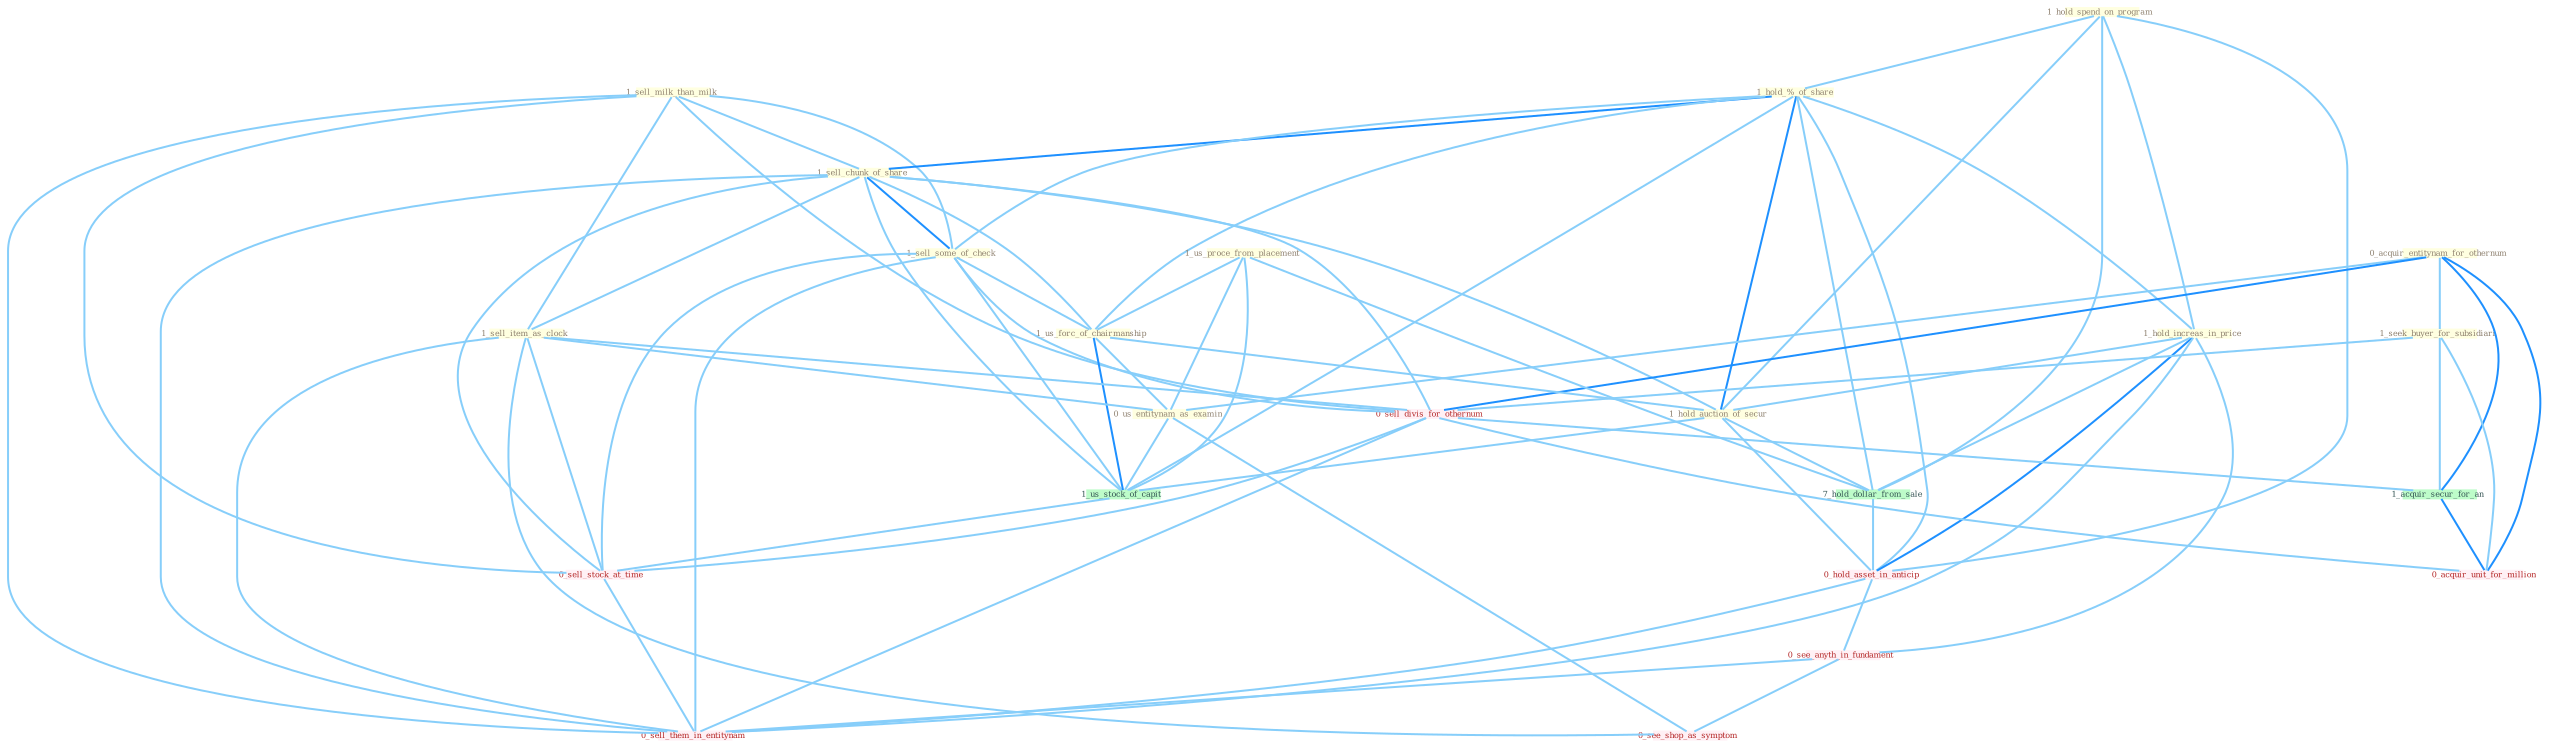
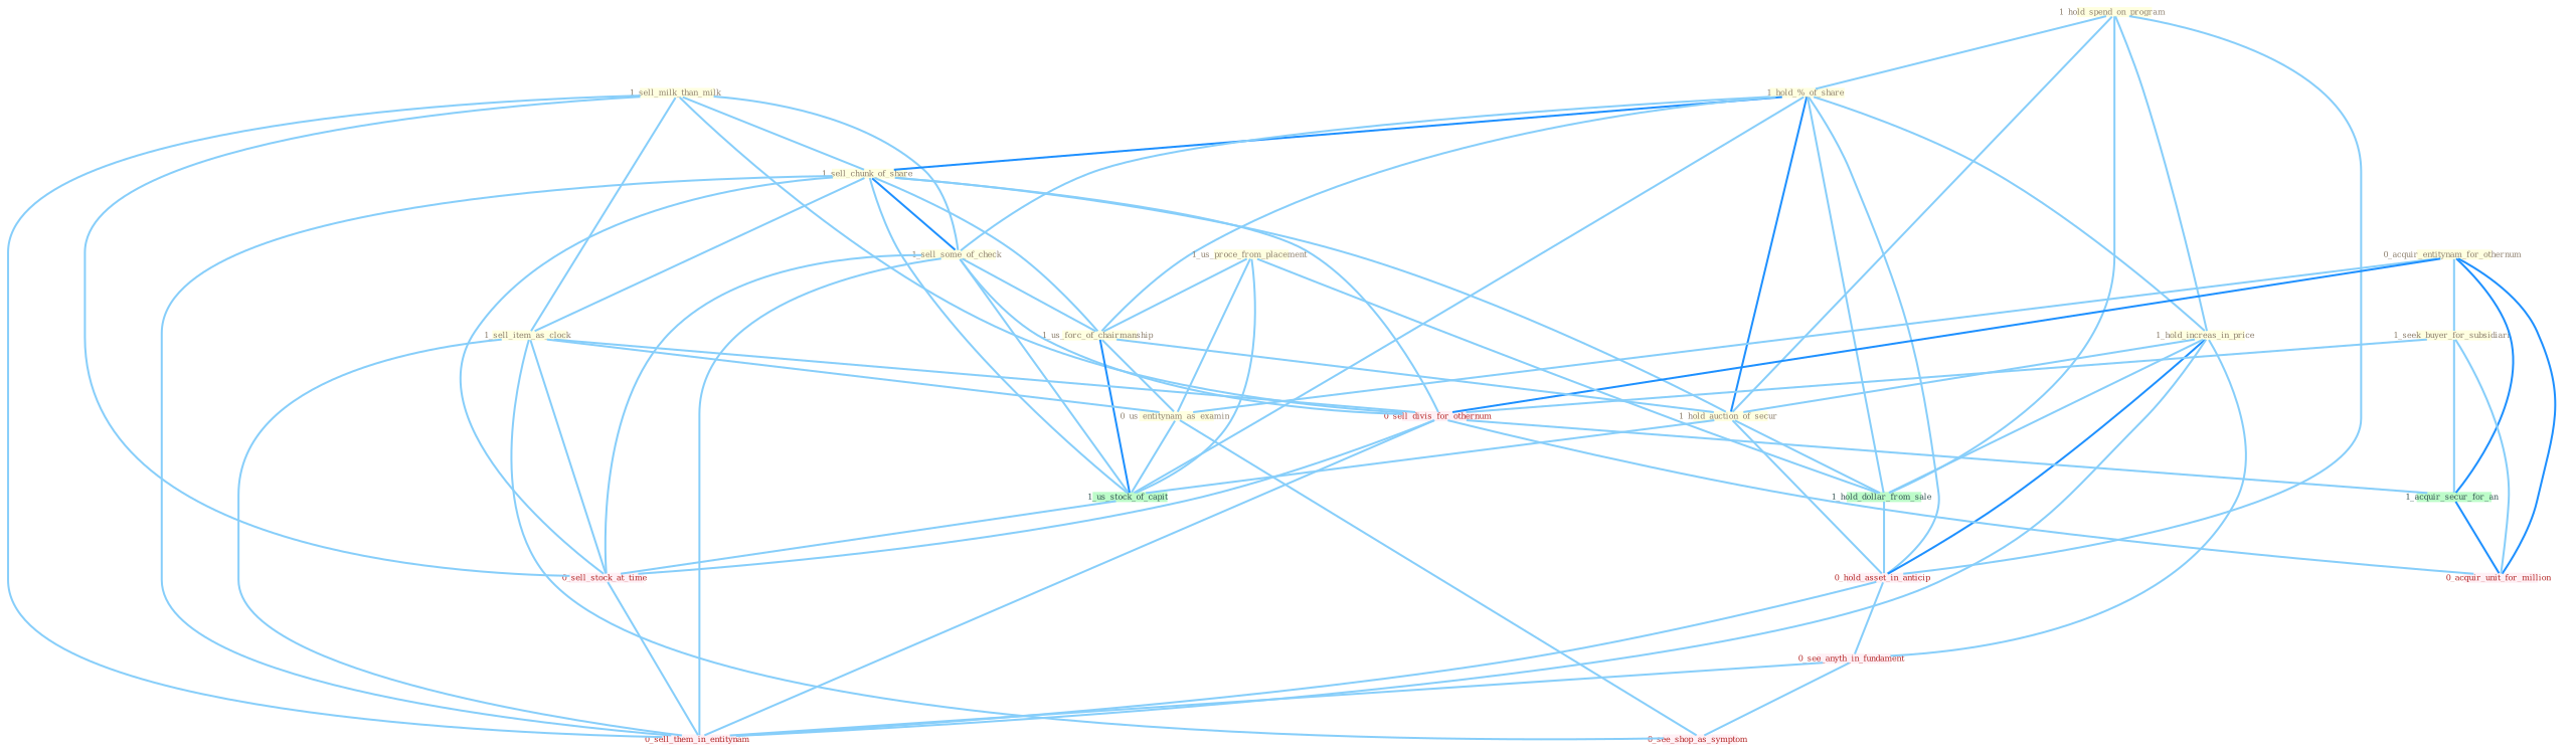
  graph {
    node [color="#ffffe0" fixedsize=true fontcolor="#8b7d6b" fontsize=4 shape=polygon style=filled]
    edge [color="#87cefa" w=1]
    "1_hold_spend_on_program " [height=.06 width=.5]
    "1_sell_milk_than_milk " [height=.06 width=.5]
    "1_hold_%_of_share " [height=.06 width=.5]
    "1_sell_chunk_of_share " [height=.06 width=.5]
    "0_acquir_entitynam_for_othernum " [height=.06 width=.5]
    "1_us_proce_from_placement " [height=.06 width=.5]
    "1_sell_some_of_check " [height=.06 width=.5]
    "1_us_forc_of_chairmanship " [height=.06 width=.5]
    "1_hold_increas_in_price " [height=.06 width=.5]
    "1_sell_item_as_clock " [height=.06 width=.5]
    "0_us_entitynam_as_examin " [height=.06 width=.5]
    "1_hold_auction_of_secur " [height=.06 width=.5]
    "1_seek_buyer_for_subsidiari " [height=.06 width=.5]
    "0_sell_divis_for_othernum " [color="#fff0f5" fontcolor="#b22222" height=.06 width=.5]
    "0_hold_asset_in_anticip " [color="#fff0f5" fontcolor="#b22222" height=.06 width=.5]
    "0_sell_stock_at_time " [color="#fff0f5" fontcolor="#b22222" height=.06 width=.5]
    "0_see_anyth_in_fundament " [color="#fff0f5" fontcolor="#b22222" height=.06 width=.5]
    "0_acquir_unit_for_million " [color="#fff0f5" fontcolor="#b22222" height=.06 width=.5]
    "0_see_shop_as_symptom " [color="#fff0f5" fontcolor="#b22222" height=.06 width=.5]
    "0_sell_them_in_entitynam " [color="#fff0f5" fontcolor="#b22222" height=.06 width=.5]
-   "1_hold_dollar_from_sale " [color="#BDFCC9" fontcolor="#2f4f4f" height=.06 width=.5 label="7_hold_dollar_from_sale"]
+   "1_hold_dollar_from_sale " [color="#BDFCC9" fontcolor="#2f4f4f" height=.06 width=.5]
    "1_us_stock_of_capit " [color="#BDFCC9" fontcolor="#2f4f4f" height=.06 width=.5]
    "1_acquir_secur_for_an " [color="#BDFCC9" fontcolor="#2f4f4f" height=.06 width=.5]
    subgraph sub_1 {
      "1_hold_spend_on_program "
      "1_sell_milk_than_milk "
      "1_hold_%_of_share "
      "1_sell_chunk_of_share "
      "0_acquir_entitynam_for_othernum "
      "1_us_proce_from_placement "
      "1_sell_some_of_check "
      "1_us_forc_of_chairmanship "
      "1_hold_increas_in_price "
      "1_sell_item_as_clock "
      "0_us_entitynam_as_examin "
      "1_hold_auction_of_secur "
      "1_seek_buyer_for_subsidiari "
    }
    subgraph sub_2 {
      "0_sell_divis_for_othernum "
      "0_hold_asset_in_anticip "
      "0_sell_stock_at_time "
      "0_see_anyth_in_fundament "
      "0_acquir_unit_for_million "
      "0_see_shop_as_symptom "
      "0_sell_them_in_entitynam "
    }
    "1_hold_spend_on_program " -- "1_hold_%_of_share "
    "1_hold_spend_on_program " -- "1_hold_increas_in_price "
    "1_hold_spend_on_program " -- "1_hold_auction_of_secur "
    "1_hold_spend_on_program " -- "0_hold_asset_in_anticip "
    "1_hold_spend_on_program " -- "1_hold_dollar_from_sale "
    "1_sell_milk_than_milk " -- "1_sell_chunk_of_share "
    "1_sell_milk_than_milk " -- "1_sell_some_of_check "
    "1_sell_milk_than_milk " -- "1_sell_item_as_clock "
    "1_sell_milk_than_milk " -- "0_sell_divis_for_othernum "
    "1_sell_milk_than_milk " -- "0_sell_stock_at_time "
    "1_sell_milk_than_milk " -- "0_sell_them_in_entitynam "
    "1_hold_%_of_share " -- "1_sell_chunk_of_share " [color="#1e90ff" w=2]
    "1_hold_%_of_share " -- "1_sell_some_of_check "
    "1_hold_%_of_share " -- "1_us_forc_of_chairmanship "
    "1_hold_%_of_share " -- "1_hold_increas_in_price "
    "1_hold_%_of_share " -- "1_hold_auction_of_secur " [color="#1e90ff" w=2]
    "1_hold_%_of_share " -- "0_hold_asset_in_anticip "
    "1_hold_%_of_share " -- "1_hold_dollar_from_sale "
    "1_hold_%_of_share " -- "1_us_stock_of_capit "
    "1_sell_chunk_of_share " -- "1_sell_some_of_check " [color="#1e90ff" w=2]
    "1_sell_chunk_of_share " -- "1_us_forc_of_chairmanship "
    "1_sell_chunk_of_share " -- "1_sell_item_as_clock "
    "1_sell_chunk_of_share " -- "1_hold_auction_of_secur "
    "1_sell_chunk_of_share " -- "0_sell_divis_for_othernum "
    "1_sell_chunk_of_share " -- "0_sell_stock_at_time "
    "1_sell_chunk_of_share " -- "0_sell_them_in_entitynam "
    "1_sell_chunk_of_share " -- "1_us_stock_of_capit "
    "0_acquir_entitynam_for_othernum " -- "0_us_entitynam_as_examin "
    "0_acquir_entitynam_for_othernum " -- "1_seek_buyer_for_subsidiari "
    "0_acquir_entitynam_for_othernum " -- "0_sell_divis_for_othernum " [color="#1e90ff" w=2]
    "0_acquir_entitynam_for_othernum " -- "0_acquir_unit_for_million " [color="#1e90ff" w=2]
    "0_acquir_entitynam_for_othernum " -- "1_acquir_secur_for_an " [color="#1e90ff" w=2]
    "1_us_proce_from_placement " -- "1_us_forc_of_chairmanship "
    "1_us_proce_from_placement " -- "0_us_entitynam_as_examin "
    "1_us_proce_from_placement " -- "1_hold_dollar_from_sale "
    "1_us_proce_from_placement " -- "1_us_stock_of_capit "
    "1_sell_some_of_check " -- "1_us_forc_of_chairmanship "
    "1_sell_some_of_check " -- "0_sell_divis_for_othernum "
    "1_sell_some_of_check " -- "0_sell_stock_at_time "
    "1_sell_some_of_check " -- "0_sell_them_in_entitynam "
    "1_sell_some_of_check " -- "1_us_stock_of_capit "
    "1_us_forc_of_chairmanship " -- "0_us_entitynam_as_examin "
    "1_us_forc_of_chairmanship " -- "1_hold_auction_of_secur "
    "1_us_forc_of_chairmanship " -- "1_us_stock_of_capit " [color="#1e90ff" w=2]
    "1_hold_increas_in_price " -- "1_hold_auction_of_secur "
    "1_hold_increas_in_price " -- "0_hold_asset_in_anticip " [color="#1e90ff" w=2]
    "1_hold_increas_in_price " -- "0_see_anyth_in_fundament "
    "1_hold_increas_in_price " -- "0_sell_them_in_entitynam "
    "1_hold_increas_in_price " -- "1_hold_dollar_from_sale "
    "1_sell_item_as_clock " -- "0_us_entitynam_as_examin "
    "1_sell_item_as_clock " -- "0_sell_divis_for_othernum "
    "1_sell_item_as_clock " -- "0_sell_stock_at_time "
    "1_sell_item_as_clock " -- "0_see_shop_as_symptom "
    "1_sell_item_as_clock " -- "0_sell_them_in_entitynam "
    "0_us_entitynam_as_examin " -- "0_see_shop_as_symptom "
    "0_us_entitynam_as_examin " -- "1_us_stock_of_capit "
    "1_hold_auction_of_secur " -- "0_hold_asset_in_anticip "
    "1_hold_auction_of_secur " -- "1_hold_dollar_from_sale "
    "1_hold_auction_of_secur " -- "1_us_stock_of_capit "
    "1_seek_buyer_for_subsidiari " -- "0_sell_divis_for_othernum "
    "1_seek_buyer_for_subsidiari " -- "0_acquir_unit_for_million "
    "1_seek_buyer_for_subsidiari " -- "1_acquir_secur_for_an "
    "0_sell_divis_for_othernum " -- "0_sell_stock_at_time "
    "0_sell_divis_for_othernum " -- "0_acquir_unit_for_million "
    "0_sell_divis_for_othernum " -- "0_sell_them_in_entitynam "
    "0_sell_divis_for_othernum " -- "1_acquir_secur_for_an "
    "0_hold_asset_in_anticip " -- "0_see_anyth_in_fundament "
    "0_hold_asset_in_anticip " -- "0_sell_them_in_entitynam "
    "0_sell_stock_at_time " -- "0_sell_them_in_entitynam "
    "0_see_anyth_in_fundament " -- "0_see_shop_as_symptom "
    "0_see_anyth_in_fundament " -- "0_sell_them_in_entitynam "
    "1_hold_dollar_from_sale " -- "0_hold_asset_in_anticip "
    "1_us_stock_of_capit " -- "0_sell_stock_at_time "
    "1_acquir_secur_for_an " -- "0_acquir_unit_for_million " [color="#1e90ff" w=2]
  }
